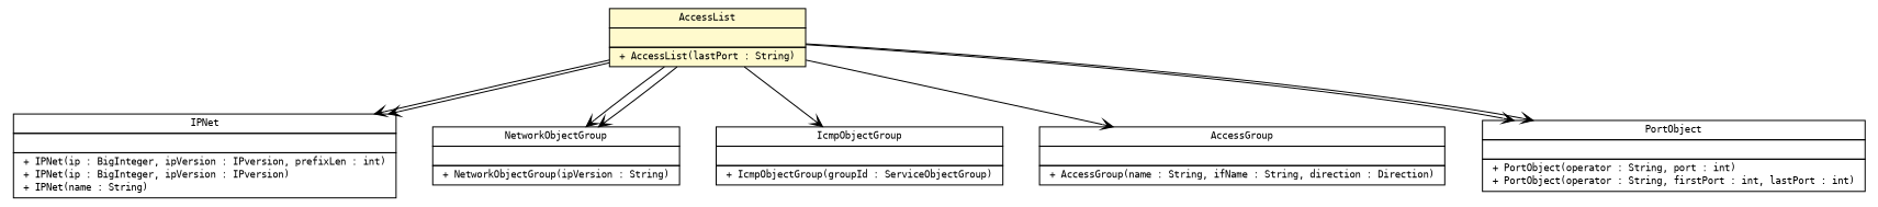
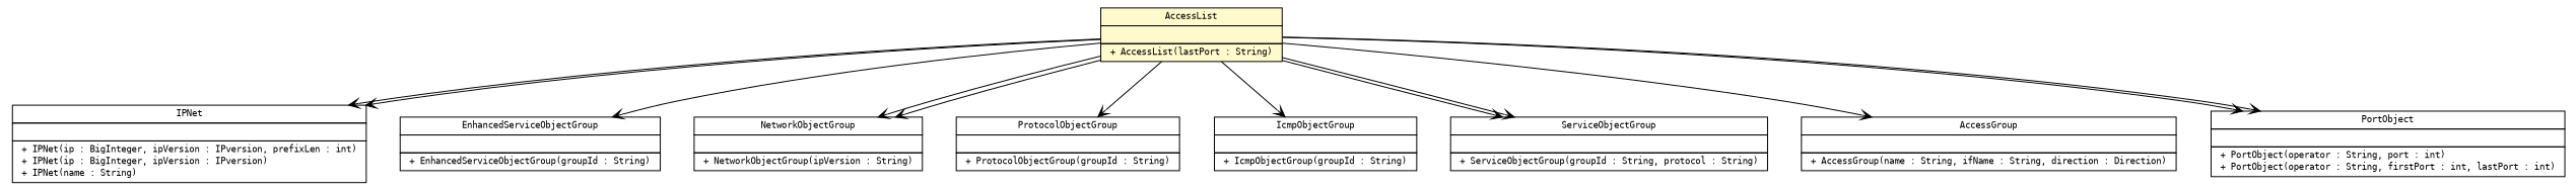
  digraph {
    fontname="DejaVu Sans Mono"
    node [fontcolor=black fontname="DejaVu Sans Mono" fontsize=9.0 shape=plaintext]
    edge [arrowhead=open color=black fontcolor=black fontname="DejaVu Sans Mono" fontsize=10.0 headport=p labelfontname=Helvetica labelfontsize=10 tailport=p]
    n1 [label=<<table border="0" cellborder="1" cellspacing="0" cellpadding="2" port="p" href="../../../lib/ip/IPNet.html"> 		<tr><td><table border="0" cellspacing="0" cellpadding="1"> 			<tr><td> IPNet </td></tr> 		</table></td></tr> 		<tr><td><table border="0" cellspacing="0" cellpadding="1"> 			<tr><td align="left">  </td></tr> 		</table></td></tr> 		<tr><td><table border="0" cellspacing="0" cellpadding="1"> 			<tr><td align="left"> + IPNet(ip : BigInteger, ipVersion : IPversion, prefixLen : int) </td></tr> 			<tr><td align="left"> + IPNet(ip : BigInteger, ipVersion : IPversion) </td></tr> 			<tr><td align="left"> + IPNet(name : String) </td></tr> 		</table></td></tr> 		</table>>]
+   n2 [label=<<table border="0" cellborder="1" cellspacing="0" cellpadding="2" port="p" href="./EnhancedServiceObjectGroup.html"> 		<tr><td><table border="0" cellspacing="0" cellpadding="1"> 			<tr><td> EnhancedServiceObjectGroup </td></tr> 		</table></td></tr> 		<tr><td><table border="0" cellspacing="0" cellpadding="1"> 			<tr><td align="left">  </td></tr> 		</table></td></tr> 		<tr><td><table border="0" cellspacing="0" cellpadding="1"> 			<tr><td align="left"> + EnhancedServiceObjectGroup(groupId : String) </td></tr> 		</table></td></tr> 		</table>>]
    n3 [label=<<table border="0" cellborder="1" cellspacing="0" cellpadding="2" port="p" href="./NetworkObjectGroup.html"> 		<tr><td><table border="0" cellspacing="0" cellpadding="1"> 			<tr><td> NetworkObjectGroup </td></tr> 		</table></td></tr> 		<tr><td><table border="0" cellspacing="0" cellpadding="1"> 			<tr><td align="left">  </td></tr> 		</table></td></tr> 		<tr><td><table border="0" cellspacing="0" cellpadding="1"> 			<tr><td align="left"> + NetworkObjectGroup(ipVersion : String) </td></tr> 		</table></td></tr> 		</table>>]
+   n4 [label=<<table border="0" cellborder="1" cellspacing="0" cellpadding="2" port="p" href="./ProtocolObjectGroup.html"> 		<tr><td><table border="0" cellspacing="0" cellpadding="1"> 			<tr><td> ProtocolObjectGroup </td></tr> 		</table></td></tr> 		<tr><td><table border="0" cellspacing="0" cellpadding="1"> 			<tr><td align="left">  </td></tr> 		</table></td></tr> 		<tr><td><table border="0" cellspacing="0" cellpadding="1"> 			<tr><td align="left"> + ProtocolObjectGroup(groupId : String) </td></tr> 		</table></td></tr> 		</table>>]
    n5 [label=<<table border="0" cellborder="1" cellspacing="0" cellpadding="2" port="p" bgcolor="lemonChiffon" href="./AccessList.html"> 		<tr><td><table border="0" cellspacing="0" cellpadding="1"> 			<tr><td> AccessList </td></tr> 		</table></td></tr> 		<tr><td><table border="0" cellspacing="0" cellpadding="1"> 			<tr><td align="left">  </td></tr> 		</table></td></tr> 		<tr><td><table border="0" cellspacing="0" cellpadding="1"> 			<tr><td align="left"> + AccessList(lastPort : String) </td></tr> 		</table></td></tr> 		</table>>]
-   n6 [label=<<table border="0" cellborder="1" cellspacing="0" cellpadding="2" port="p" href="./IcmpObjectGroup.html"> 		<tr><td><table border="0" cellspacing="0" cellpadding="1"> 			<tr><td> IcmpObjectGroup </td></tr> 		</table></td></tr> 		<tr><td><table border="0" cellspacing="0" cellpadding="1"> 			<tr><td align="left">  </td></tr> 		</table></td></tr> 		<tr><td><table border="0" cellspacing="0" cellpadding="1"> 			<tr><td align="left"> + IcmpObjectGroup(groupId : ServiceObjectGroup) </td></tr> 		</table></td></tr> 		</table>>]
+   n6 [label=<<table border="0" cellborder="1" cellspacing="0" cellpadding="2" port="p" href="./IcmpObjectGroup.html"> 		<tr><td><table border="0" cellspacing="0" cellpadding="1"> 			<tr><td> IcmpObjectGroup </td></tr> 		</table></td></tr> 		<tr><td><table border="0" cellspacing="0" cellpadding="1"> 			<tr><td align="left">  </td></tr> 		</table></td></tr> 		<tr><td><table border="0" cellspacing="0" cellpadding="1"> 			<tr><td align="left"> + IcmpObjectGroup(groupId : String) </td></tr> 		</table></td></tr> 		</table>>]
+   n7 [label=<<table border="0" cellborder="1" cellspacing="0" cellpadding="2" port="p" href="./ServiceObjectGroup.html"> 		<tr><td><table border="0" cellspacing="0" cellpadding="1"> 			<tr><td> ServiceObjectGroup </td></tr> 		</table></td></tr> 		<tr><td><table border="0" cellspacing="0" cellpadding="1"> 			<tr><td align="left">  </td></tr> 		</table></td></tr> 		<tr><td><table border="0" cellspacing="0" cellpadding="1"> 			<tr><td align="left"> + ServiceObjectGroup(groupId : String, protocol : String) </td></tr> 		</table></td></tr> 		</table>>]
    n8 [label=<<table border="0" cellborder="1" cellspacing="0" cellpadding="2" port="p" href="./AccessGroup.html"> 		<tr><td><table border="0" cellspacing="0" cellpadding="1"> 			<tr><td> AccessGroup </td></tr> 		</table></td></tr> 		<tr><td><table border="0" cellspacing="0" cellpadding="1"> 			<tr><td align="left">  </td></tr> 		</table></td></tr> 		<tr><td><table border="0" cellspacing="0" cellpadding="1"> 			<tr><td align="left"> + AccessGroup(name : String, ifName : String, direction : Direction) </td></tr> 		</table></td></tr> 		</table>>]
    n9 [label=<<table border="0" cellborder="1" cellspacing="0" cellpadding="2" port="p" href="./PortObject.html"> 		<tr><td><table border="0" cellspacing="0" cellpadding="1"> 			<tr><td> PortObject </td></tr> 		</table></td></tr> 		<tr><td><table border="0" cellspacing="0" cellpadding="1"> 			<tr><td align="left">  </td></tr> 		</table></td></tr> 		<tr><td><table border="0" cellspacing="0" cellpadding="1"> 			<tr><td align="left"> + PortObject(operator : String, port : int) </td></tr> 			<tr><td align="left"> + PortObject(operator : String, firstPort : int, lastPort : int) </td></tr> 		</table></td></tr> 		</table>>]
    n5 -> n1
    n5 -> n1
+   n5 -> n2
    n5 -> n3
    n5 -> n3
+   n5 -> n4
    n5 -> n6
+   n5 -> n7
+   n5 -> n7
    n5 -> n8
    n5 -> n9
    n5 -> n9
  }
